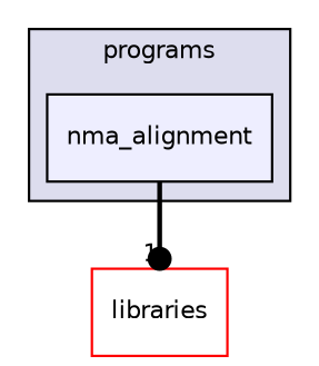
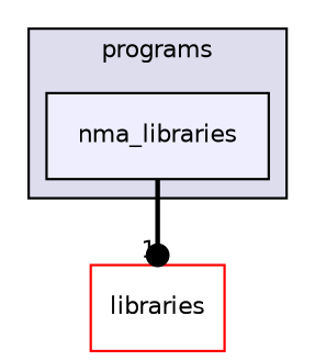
  digraph {
    compound=true
    node [fontname=Helvetica fontsize=10 shape=box style=filled]
-   n1 [fillcolor="#eeeeff" label=nma_alignment pencolor=black]
+   n1 [fillcolor="#eeeeff" label=nma_libraries pencolor=black]
    n2 [color=red fillcolor=white label=libraries]
    subgraph cluster_1 {
      bgcolor="#ddddee"
      fontname=Helvetica
      fontsize=10
      label=programs
      pencolor=black
      n1
    }
    n1 -> n2 [headlabel=1 labeldistance=1.5 labelfontname=Helvetica labelfontsize=10 style=bold arrowhead=dot]
  }
